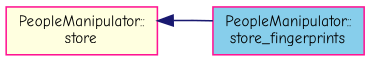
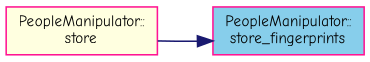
  digraph {
    rankdir=RL
    fontname="Comic Neue"
    node [color=deeppink fontname="Comic Neue" fontsize=10 shape=record style=filled]
    n1 [fillcolor=skyblue fontcolor=black height=0.2 label="PeopleManipulator::\lstore_fingerprints" width=0.4]
    n2 [fillcolor=lightyellow height=0.2 label="PeopleManipulator::\lstore" width=0.4]
-   n2 -> n1 [color=midnightblue dir=back fontname="Comic Neue" fontsize=10 labelfontname=Helvetica labelfontsize=10 style=solid]
+   n1 -> n2 [color=midnightblue dir=back fontname="Comic Neue" fontsize=10 labelfontname=Helvetica labelfontsize=10 style=solid]
  }
